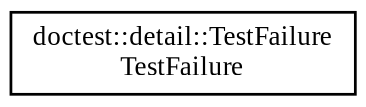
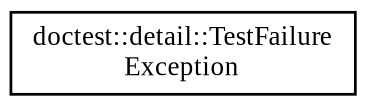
  digraph {
    rankdir=LR
    fontname="Liberation Serif"
-   n1 [color=black fillcolor=white fontname="Liberation Serif" fontsize=10 height=0.2 label="doctest::detail::TestFailure\lTestFailure" shape=record style=filled width=0.4]
+   n1 [color=black fillcolor=white fontname="Liberation Serif" fontsize=10 height=0.2 label="doctest::detail::TestFailure\lException" shape=record style=filled width=0.4]
  }
